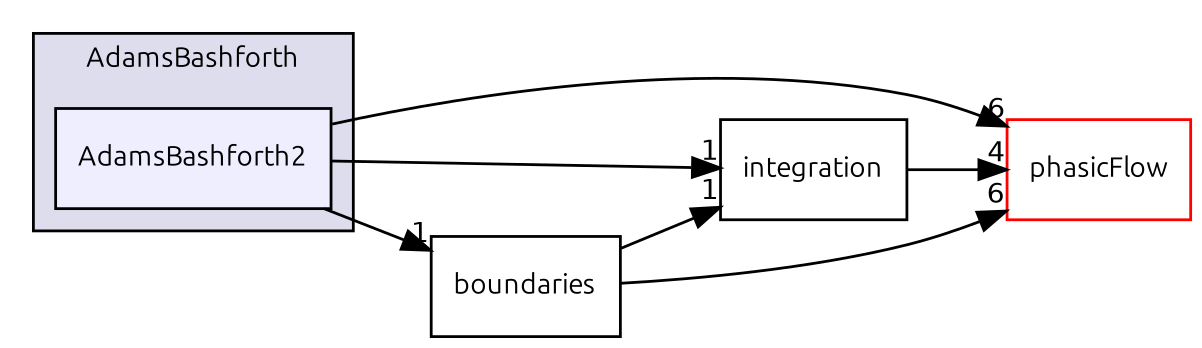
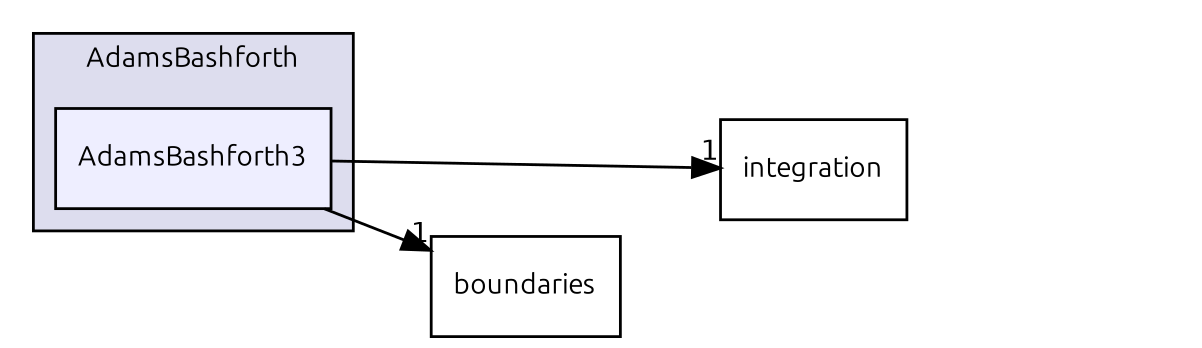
  digraph {
    compound=true
    fontname=Ubuntu
    rankdir=LR
    node [fontname=Ubuntu fontsize=10 shape=box]
    edge [fontname=Ubuntu headlabel=1 labeldistance=1.5 labelfontname=Helvetica labelfontsize=10]
-   n1 [fillcolor="#eeeeff" label=AdamsBashforth2 pencolor=black style=filled]
+   n1 [fillcolor="#eeeeff" label=AdamsBashforth3 pencolor=black style=filled]
    n2 [label=integration]
-   n3 [color=red fillcolor=white label=phasicFlow style=filled]
    n4 [label=boundaries]
    subgraph cluster_1 {
      bgcolor="#ddddee"
      fontsize=10
      label=AdamsBashforth
      pencolor=black
      n1
    }
    n1 -> n2
-   n1 -> n3 [headlabel=6]
    n1 -> n4
-   n2 -> n3 [headlabel=4]
-   n4 -> n2
-   n4 -> n3 [headlabel=6]
  }
